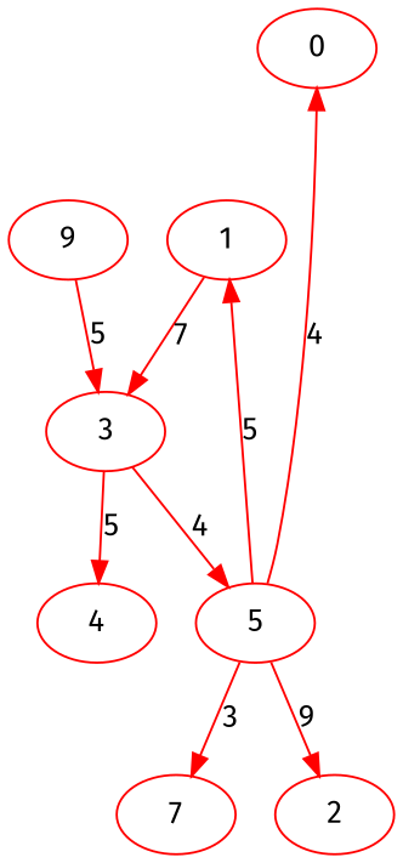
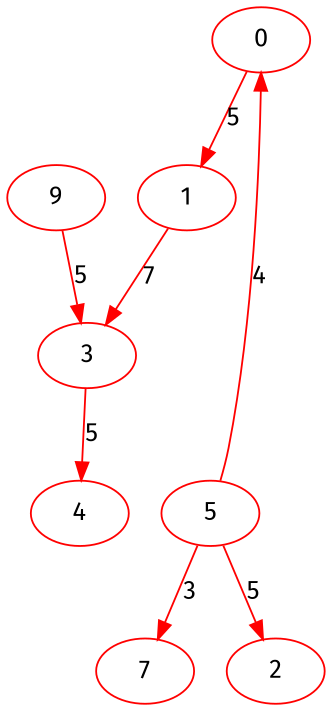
  digraph {
    fontname="Fira Sans"
    rankdir=TB
    ranksep=equally
    node [color=red fontname="Fira Sans"]
    edge [color=red fontname="Fira Sans"]
    0
    1
    3
    4
    5
    7
    2
    n8 [label=9]
    subgraph sub_1 {
      rank=same
      0
    }
    subgraph sub_2 {
      rank=same
      1
    }
    subgraph sub_3 {
      rank=same
      3
    }
    subgraph sub_4 {
      rank=same
      4
      5
    }
    subgraph sub_5 {
      rank=same
      7
      2
    }
    subgraph sub_6 {
      rank=same
      n8
    }
    subgraph sub_7 {
      rank=same
    }
-   5 -> 1 [label=5]
+   0 -> 1 [label=5]
    1 -> 3 [label=7]
    3 -> 4 [label=5]
-   3 -> 5 [label=4]
    5 -> 0 [label=4]
    5 -> 7 [label=3]
-   5 -> 2 [label=9]
+   5 -> 2 [label=5]
    n8 -> 3 [label=5]
  }
